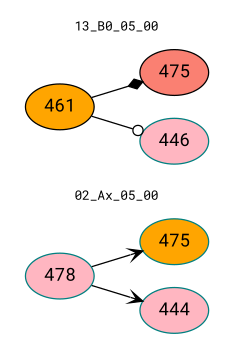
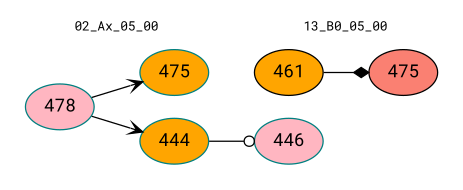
  digraph {
    fontname="Roboto Mono"
    rankdir=LR
    node [color=teal fillcolor=lightpink fontname="Roboto Mono" style=filled]
    edge [arrowhead=vee color=black fontname="Roboto Mono"]
    n1 [label=478]
-   n2 [label=444]
+   n2 [fillcolor=orange label=444]
    n3 [fillcolor=orange label=475]
    n4 [color=black fillcolor=orange label=461]
    n5 [label=446]
    n6 [color=black fillcolor=salmon label=475]
    subgraph cluster_1 {
      color=white
      fontsize=10
      label="02_Ax_05_00"
      n1
      n2
      n3
    }
    subgraph cluster_2 {
      color=white
      fontsize=10
      label="13_B0_05_00"
      n4
      n5
      n6
    }
    n1 -> n2
    n1 -> n3
-   n4 -> n5 [arrowhead=odot]
+   n2 -> n5 [arrowhead=odot]
    n4 -> n6 [arrowhead=diamond]
  }
